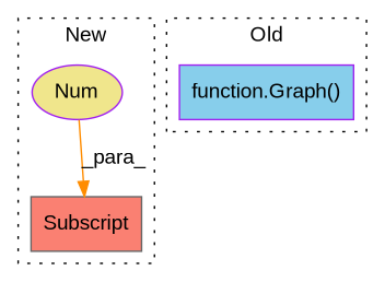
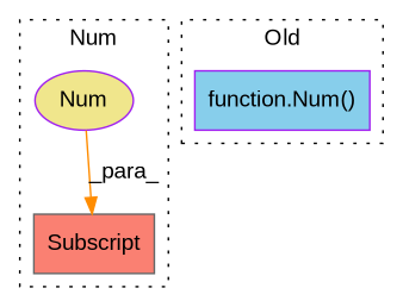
  digraph {
    fontname="Liberation Sans"
    node [shape=box style=filled color=purple fontname="Liberation Sans"]
    n1 [a=63 l="20,0" label=Subscript s="758,0" fillcolor=salmon color=gray40]
    n2 [a=76 l=1 label=Num s=776 shape=ellipse fillcolor=khaki]
-   n3 [a=75 l="6,1" label="function.Graph()" s="531,645" fillcolor=skyblue]
+   n3 [a=75 l="6,1" label="function.Num()" s="531,645" fillcolor=skyblue]
    subgraph cluster_1 {
-     label=New
+     label=Num
      style=dotted
      n1
      n2
    }
    subgraph cluster_2 {
      label=Old
      style=dotted
      n3
    }
    n2 -> n1 [label=_para_ color=darkorange arrowhead=normal fontname="Liberation Sans"]
  }
